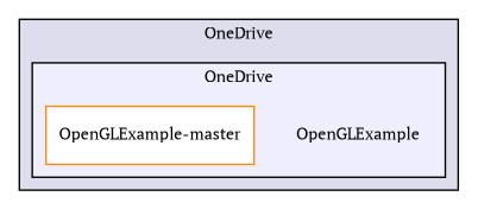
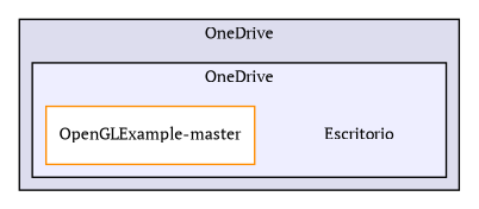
  digraph {
    compound=true
    fontname="PT Serif"
    node [fontname="PT Serif" fontsize=10]
-   n1 [label=OpenGLExample shape=plaintext color=purple]
+   n1 [label=Escritorio shape=plaintext color=purple]
    n2 [color=darkorange fillcolor=white label="OpenGLExample-master" shape=box style=filled]
    subgraph cluster_1 {
      bgcolor="#ddddee"
      fontsize=10
      label=OneDrive
      pencolor=black
      subgraph cluster_2 {
        bgcolor="#eeeeff"
        fontsize=10
        pencolor=black
        n1
        n2
      }
    }
  }
